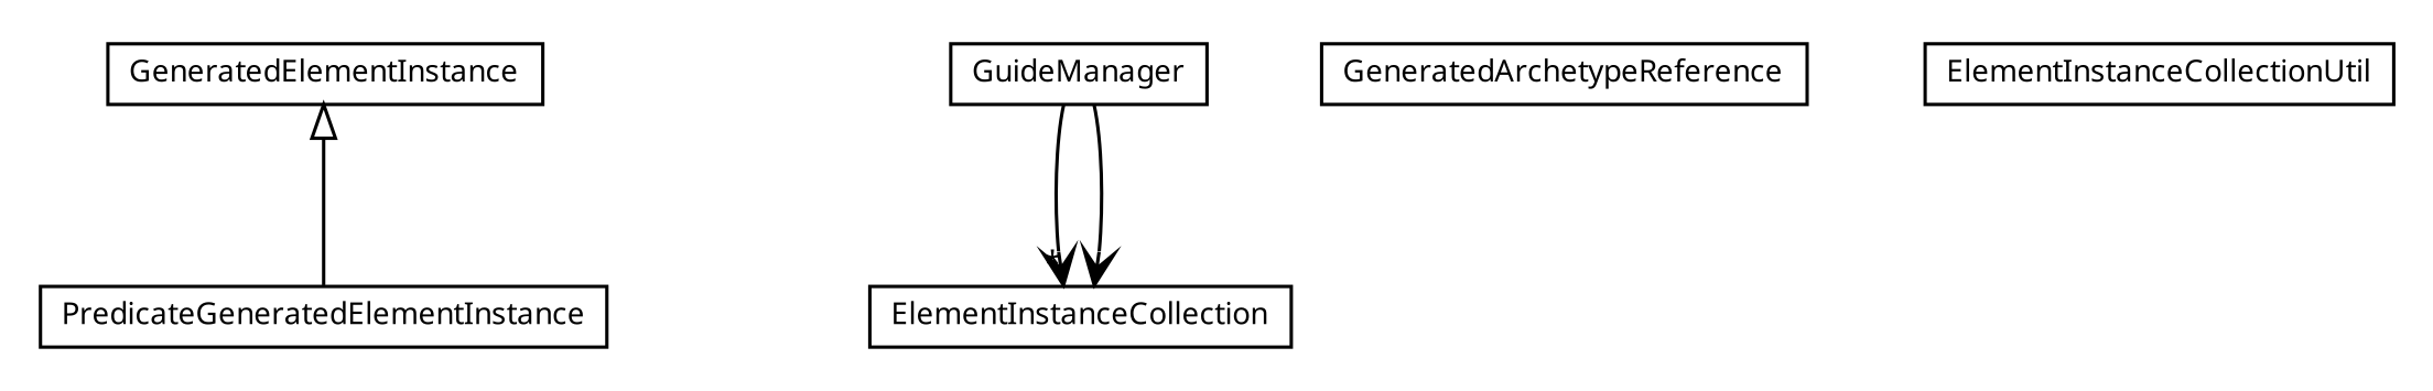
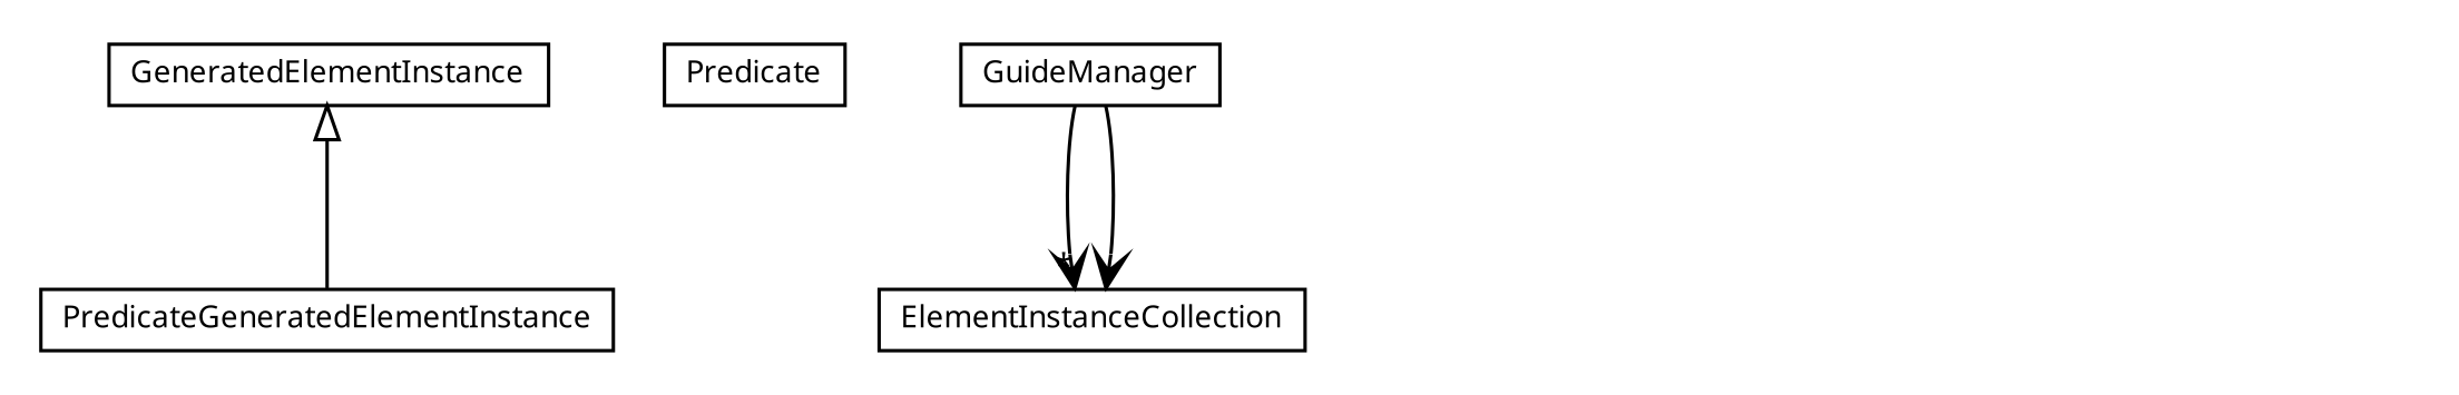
  digraph {
    fontname="DejaVu Sans Mono"
    nodesep=0.25
    ranksep=0.5
    node [fontcolor=black fontname="DejaVu Sans Mono" fontsize=9.0 shape=plaintext]
    edge [arrowhead=open color=black fontcolor=black fontname="DejaVu Sans Mono" fontsize=10.0 headport=p labelfontname="Trebuchet MS" labelfontsize=10 tailport=p]
    n1 [label=<<table title="se.cambio.cds.controller.guide.PredicateGeneratedElementInstance" border="0" cellborder="1" cellspacing="0" cellpadding="2" port="p" href="./PredicateGeneratedElementInstance.html"> 		<tr><td><table border="0" cellspacing="0" cellpadding="1"> <tr><td align="center" balign="center"><font face="Trebuchet MS"> PredicateGeneratedElementInstance </font></td></tr> 		</table></td></tr> 		</table>>]
+   n2 [label=<<table title="se.cambio.cds.controller.guide.Predicate" border="0" cellborder="1" cellspacing="0" cellpadding="2" port="p" href="./Predicate.html"> 		<tr><td><table border="0" cellspacing="0" cellpadding="1"> <tr><td align="center" balign="center"><font face="Trebuchet MS"> Predicate </font></td></tr> 		</table></td></tr> 		</table>>]
    n3 [label=<<table title="se.cambio.cds.controller.guide.GuideManager" border="0" cellborder="1" cellspacing="0" cellpadding="2" port="p" href="./GuideManager.html"> 		<tr><td><table border="0" cellspacing="0" cellpadding="1"> <tr><td align="center" balign="center"><font face="Trebuchet MS"> GuideManager </font></td></tr> 		</table></td></tr> 		</table>>]
    n4 [label=<<table title="se.cambio.cds.controller.guide.ElementInstanceCollection" border="0" cellborder="1" cellspacing="0" cellpadding="2" port="p" href="./ElementInstanceCollection.html"> 		<tr><td><table border="0" cellspacing="0" cellpadding="1"> <tr><td align="center" balign="center"><font face="Trebuchet MS"> ElementInstanceCollection </font></td></tr> 		</table></td></tr> 		</table>>]
    n5 [label=<<table title="se.cambio.cds.controller.guide.GeneratedElementInstance" border="0" cellborder="1" cellspacing="0" cellpadding="2" port="p" href="./GeneratedElementInstance.html"> 		<tr><td><table border="0" cellspacing="0" cellpadding="1"> <tr><td align="center" balign="center"><font face="Trebuchet MS"> GeneratedElementInstance </font></td></tr> 		</table></td></tr> 		</table>>]
-   n6 [label=<<table title="se.cambio.cds.controller.guide.GeneratedArchetypeReference" border="0" cellborder="1" cellspacing="0" cellpadding="2" port="p" href="./GeneratedArchetypeReference.html"> 		<tr><td><table border="0" cellspacing="0" cellpadding="1"> <tr><td align="center" balign="center"><font face="Trebuchet MS"> GeneratedArchetypeReference </font></td></tr> 		</table></td></tr> 		</table>>]
-   n7 [label=<<table title="se.cambio.cds.controller.guide.ElementInstanceCollectionUtil" border="0" cellborder="1" cellspacing="0" cellpadding="2" port="p" href="./ElementInstanceCollectionUtil.html"> 		<tr><td><table border="0" cellspacing="0" cellpadding="1"> <tr><td align="center" balign="center"><font face="Trebuchet MS"> ElementInstanceCollectionUtil </font></td></tr> 		</table></td></tr> 		</table>>]
    n3 -> n4 [headlabel="*"]
    n3 -> n4
    n5 -> n1 [arrowtail=empty dir=back fontsize=10 arrowhead="" color="" fontcolor=""]
  }
